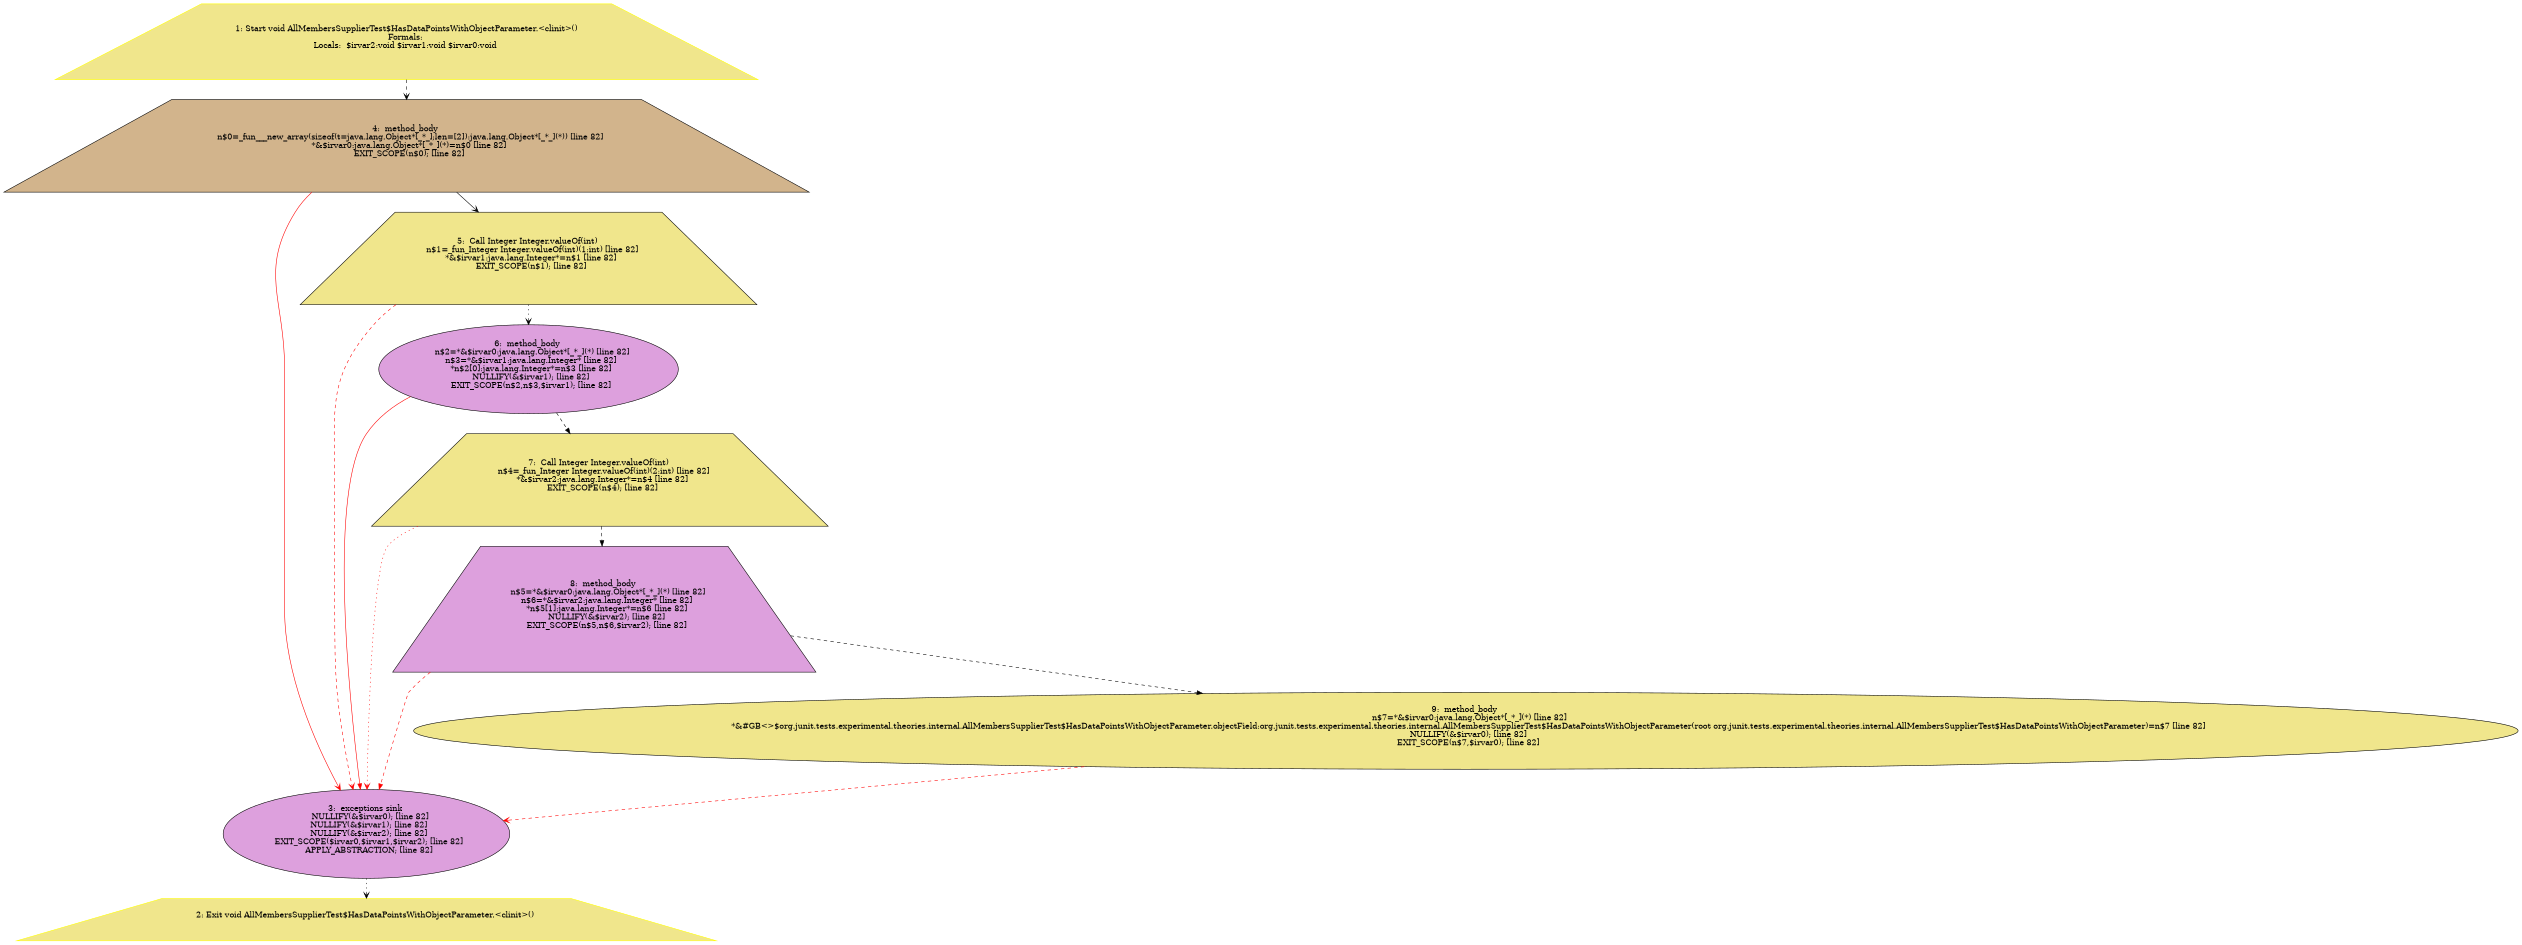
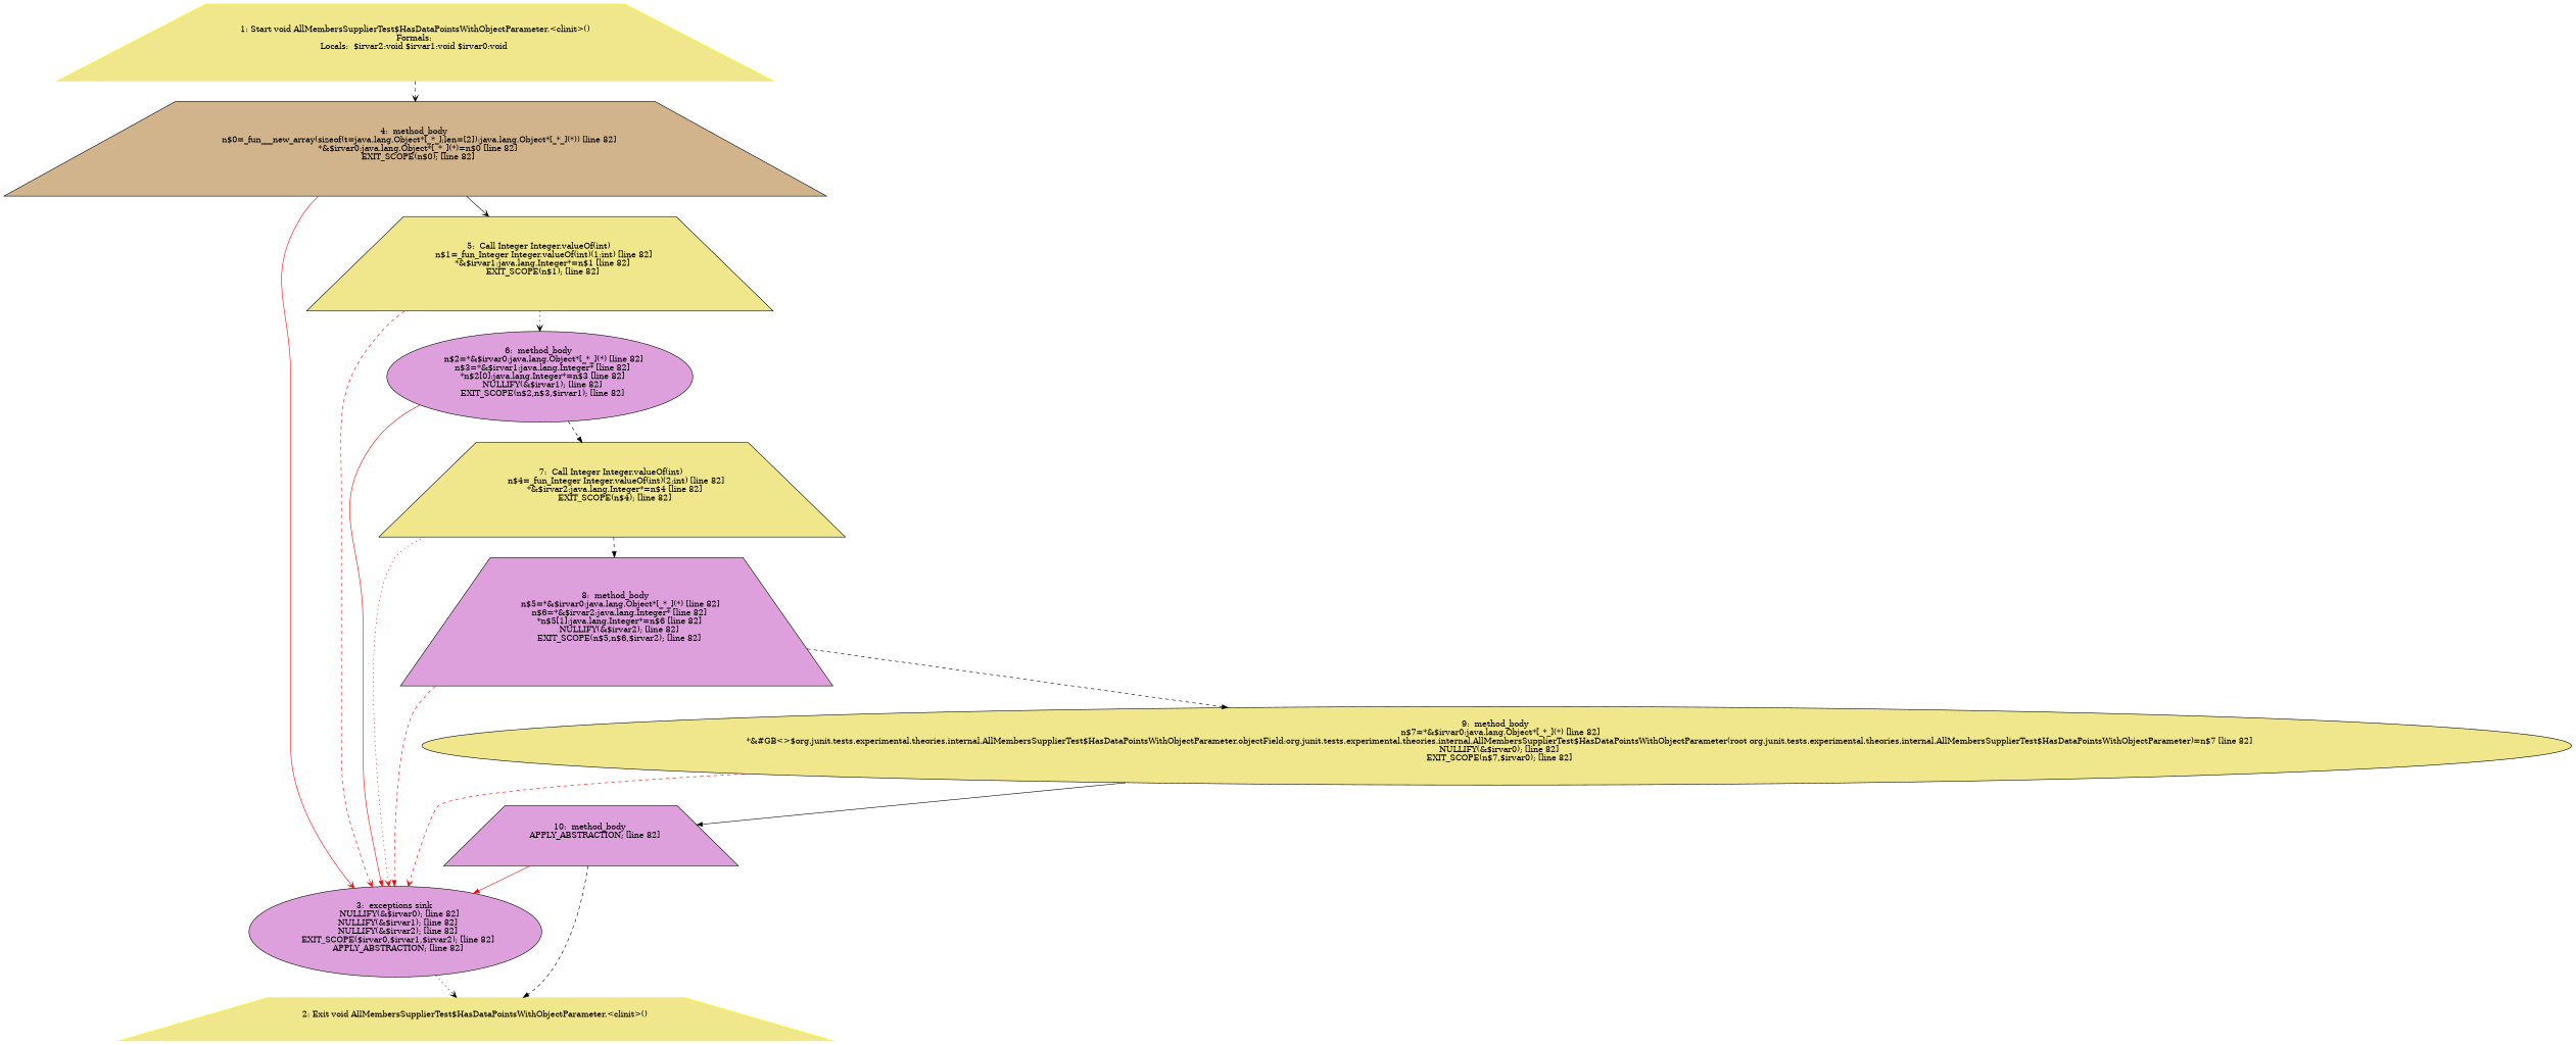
  digraph {
    node [style=filled fillcolor=khaki shape=trapezium]
    edge [style=dashed arrowhead=vee]
    n1 [color=yellow label="1: Start void AllMembersSupplierTest$HasDataPointsWithObjectParameter.<clinit>()\nFormals: \nLocals:  $irvar2:void $irvar1:void $irvar0:void \n  "]
    n2 [label="4:  method_body \n   n$0=_fun___new_array(sizeof(t=java.lang.Object*[_*_];len=[2]):java.lang.Object*[_*_](*)) [line 82]\n  *&$irvar0:java.lang.Object*[_*_](*)=n$0 [line 82]\n  EXIT_SCOPE(n$0); [line 82]\n " fillcolor=tan]
    n3 [label="3:  exceptions sink \n   NULLIFY(&$irvar0); [line 82]\n  NULLIFY(&$irvar1); [line 82]\n  NULLIFY(&$irvar2); [line 82]\n  EXIT_SCOPE($irvar0,$irvar1,$irvar2); [line 82]\n  APPLY_ABSTRACTION; [line 82]\n " shape=ellipse fillcolor=plum]
    n4 [label="5:  Call Integer Integer.valueOf(int) \n   n$1=_fun_Integer Integer.valueOf(int)(1:int) [line 82]\n  *&$irvar1:java.lang.Integer*=n$1 [line 82]\n  EXIT_SCOPE(n$1); [line 82]\n "]
    n5 [color=yellow label="2: Exit void AllMembersSupplierTest$HasDataPointsWithObjectParameter.<clinit>() \n  "]
    n6 [label="6:  method_body \n   n$2=*&$irvar0:java.lang.Object*[_*_](*) [line 82]\n  n$3=*&$irvar1:java.lang.Integer* [line 82]\n  *n$2[0]:java.lang.Integer*=n$3 [line 82]\n  NULLIFY(&$irvar1); [line 82]\n  EXIT_SCOPE(n$2,n$3,$irvar1); [line 82]\n " shape=ellipse fillcolor=plum]
    n7 [label="7:  Call Integer Integer.valueOf(int) \n   n$4=_fun_Integer Integer.valueOf(int)(2:int) [line 82]\n  *&$irvar2:java.lang.Integer*=n$4 [line 82]\n  EXIT_SCOPE(n$4); [line 82]\n "]
    n8 [label="8:  method_body \n   n$5=*&$irvar0:java.lang.Object*[_*_](*) [line 82]\n  n$6=*&$irvar2:java.lang.Integer* [line 82]\n  *n$5[1]:java.lang.Integer*=n$6 [line 82]\n  NULLIFY(&$irvar2); [line 82]\n  EXIT_SCOPE(n$5,n$6,$irvar2); [line 82]\n " fillcolor=plum]
    n9 [label="9:  method_body \n   n$7=*&$irvar0:java.lang.Object*[_*_](*) [line 82]\n  *&#GB<>$org.junit.tests.experimental.theories.internal.AllMembersSupplierTest$HasDataPointsWithObjectParameter.objectField:org.junit.tests.experimental.theories.internal.AllMembersSupplierTest$HasDataPointsWithObjectParameter(root org.junit.tests.experimental.theories.internal.AllMembersSupplierTest$HasDataPointsWithObjectParameter)=n$7 [line 82]\n  NULLIFY(&$irvar0); [line 82]\n  EXIT_SCOPE(n$7,$irvar0); [line 82]\n " shape=ellipse]
+   n10 [label="10:  method_body \n   APPLY_ABSTRACTION; [line 82]\n " fillcolor=plum]
    n1 -> n2
    n2 -> n3 [color=red style=solid]
    n2 -> n4 [style=solid]
    n3 -> n5 [style=dotted]
    n4 -> n3 [color=red]
    n4 -> n6 [style=dotted]
    n6 -> n3 [color=red style=solid arrowhead=normal]
    n6 -> n7 [arrowhead=normal]
    n7 -> n3 [color=red style=dotted]
    n7 -> n8 [arrowhead=normal]
    n8 -> n3 [color=red arrowhead=normal]
    n8 -> n9 [arrowhead=normal]
    n9 -> n3 [color=red]
+   n9 -> n10 [style=solid arrowhead=normal]
+   n10 -> n3 [color=red style=solid arrowhead=normal]
+   n10 -> n5 [arrowhead=normal]
  }
